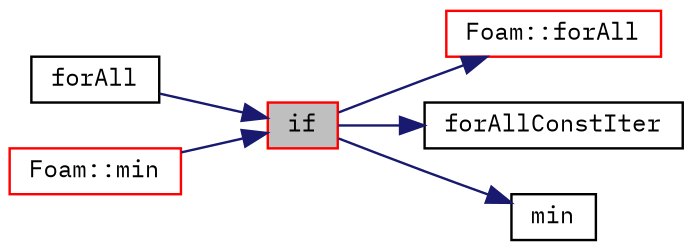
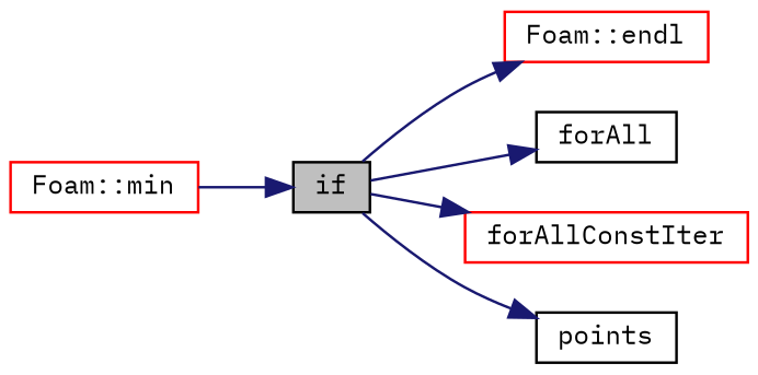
  digraph {
    fontname="IBM Plex Mono"
    rankdir=LR
    node [color=black fontname="IBM Plex Mono" fontsize=10 shape=record]
    edge [color=midnightblue fontname="IBM Plex Mono" fontsize=10 labelfontname=FreeSans labelfontsize=10 style=solid]
-   n1 [color=red fillcolor=grey75 fontcolor=black height=0.2 label=if style=filled width=0.4]
-   n2 [color=red height=0.2 label="Foam::forAll" width=0.4]
+   n1 [fillcolor=grey75 fontcolor=black height=0.2 label=if style=filled width=0.4]
+   n2 [color=red height=0.2 label="Foam::endl" width=0.4]
    n3 [height=0.2 label=forAll width=0.4]
-   n4 [height=0.2 label=forAllConstIter width=0.4]
-   n5 [height=0.2 label=min width=0.4]
+   n4 [color=red height=0.2 label=forAllConstIter width=0.4]
+   n5 [height=0.2 label=points width=0.4]
    n6 [color=red height=0.2 label="Foam::min" width=0.4]
    n1 -> n2
-   n3 -> n1
+   n1 -> n3
    n1 -> n4
    n1 -> n5
    n6 -> n1
  }
